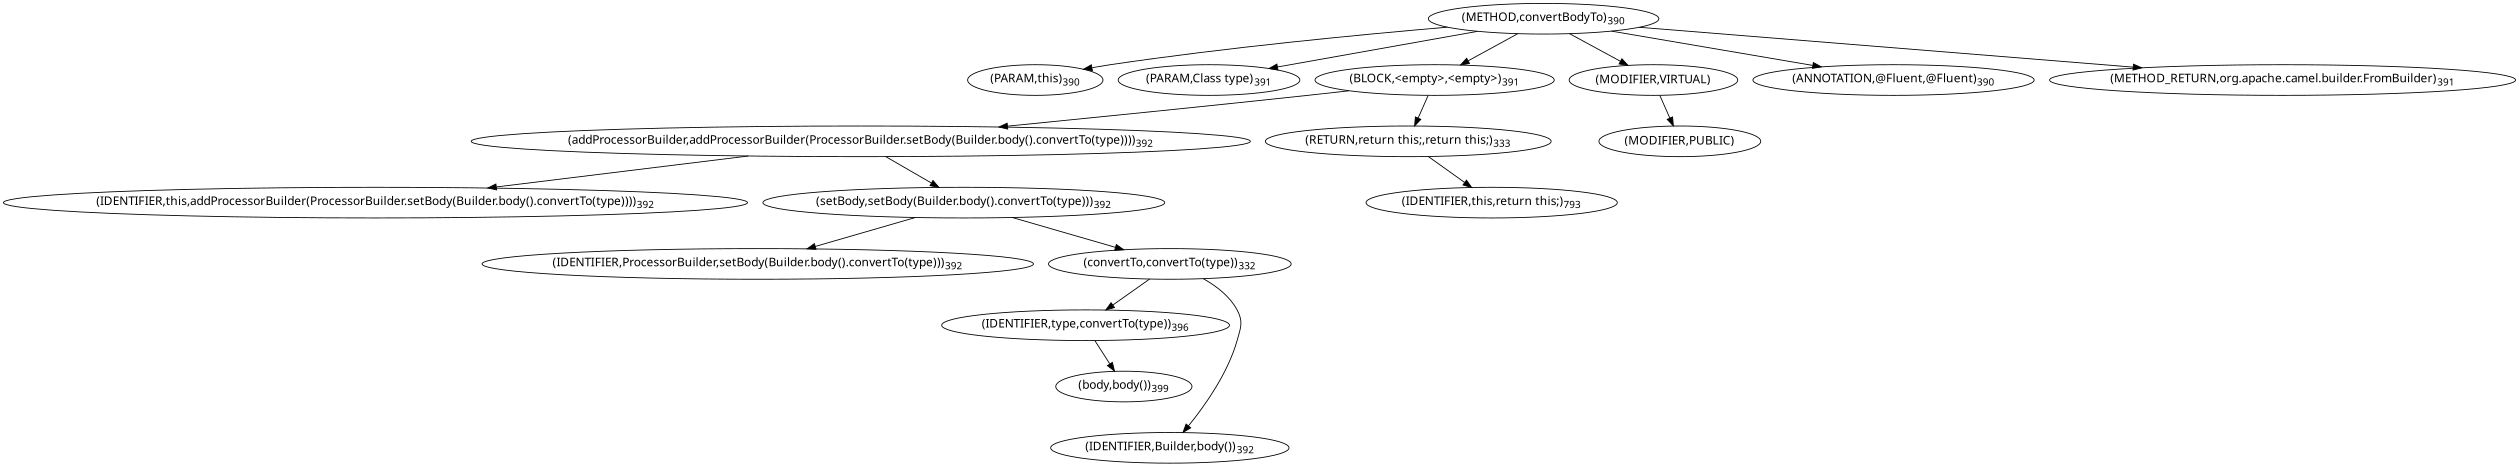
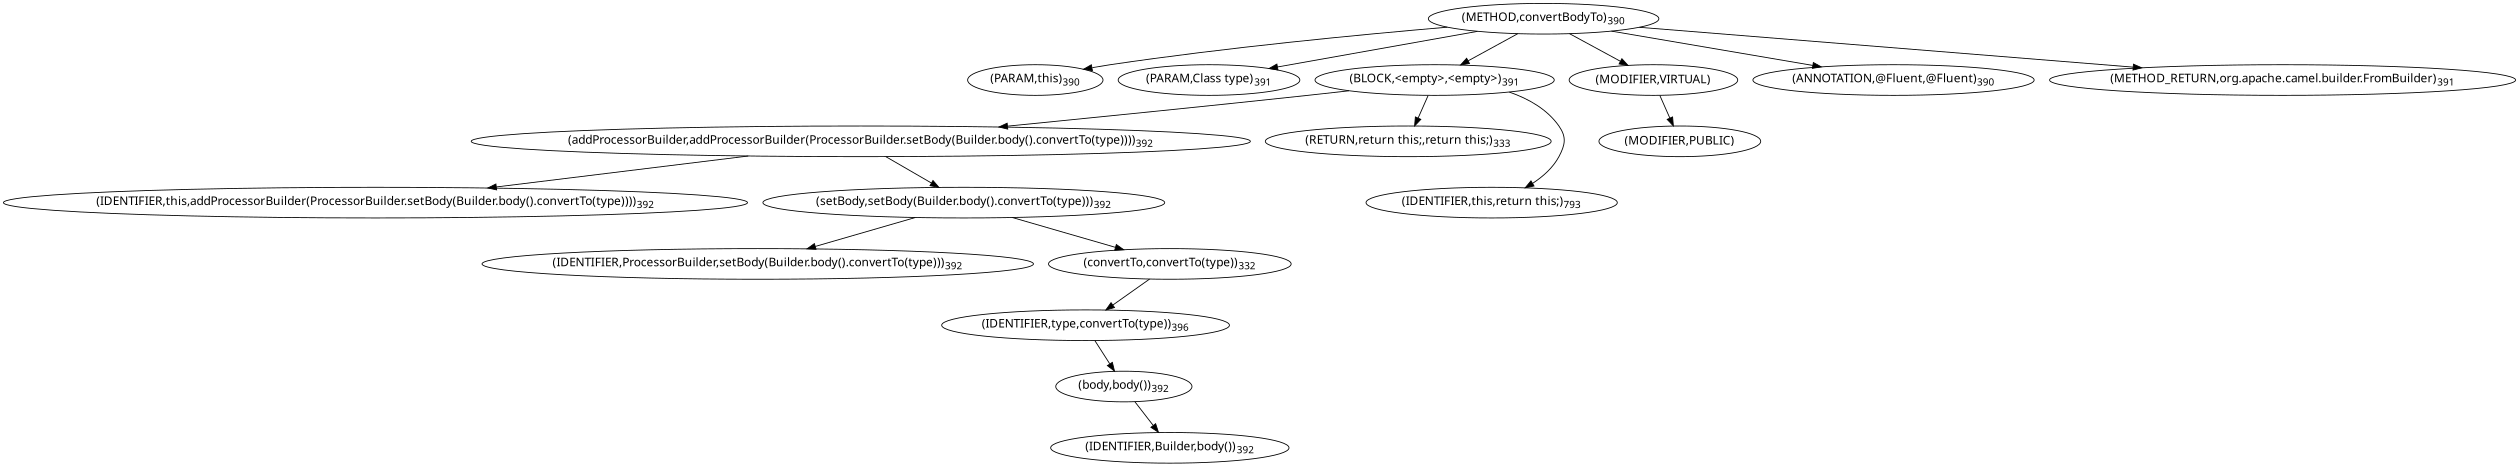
  digraph {
    fontname="Noto Sans"
    node [fontname="Noto Sans"]
    edge [fontname="Noto Sans"]
    n1 [label=<(METHOD,convertBodyTo)<SUB>390</SUB>>]
    n2 [label=<(PARAM,this)<SUB>390</SUB>>]
    n3 [label=<(PARAM,Class type)<SUB>391</SUB>>]
    n4 [label=<(BLOCK,&lt;empty&gt;,&lt;empty&gt;)<SUB>391</SUB>>]
    n5 [label=<(MODIFIER,VIRTUAL)>]
    n6 [label=<(ANNOTATION,@Fluent,@Fluent)<SUB>390</SUB>>]
    n7 [label=<(METHOD_RETURN,org.apache.camel.builder.FromBuilder)<SUB>391</SUB>>]
    n8 [label=<(addProcessorBuilder,addProcessorBuilder(ProcessorBuilder.setBody(Builder.body().convertTo(type))))<SUB>392</SUB>>]
    n9 [label=<(RETURN,return this;,return this;)<SUB>333</SUB>>]
    n10 [label=<(MODIFIER,PUBLIC)>]
    n11 [label=<(IDENTIFIER,this,addProcessorBuilder(ProcessorBuilder.setBody(Builder.body().convertTo(type))))<SUB>392</SUB>>]
    n12 [label=<(setBody,setBody(Builder.body().convertTo(type)))<SUB>392</SUB>>]
    n13 [label=<(IDENTIFIER,this,return this;)<SUB>793</SUB>>]
    n14 [label=<(IDENTIFIER,ProcessorBuilder,setBody(Builder.body().convertTo(type)))<SUB>392</SUB>>]
    n15 [label=<(convertTo,convertTo(type))<SUB>332</SUB>>]
    n16 [label=<(IDENTIFIER,type,convertTo(type))<SUB>396</SUB>>]
-   n17 [label=<(body,body())<SUB>399</SUB>>]
+   n17 [label=<(body,body())<SUB>392</SUB>>]
    n18 [label=<(IDENTIFIER,Builder,body())<SUB>392</SUB>>]
    n1 -> n2
    n1 -> n3
    n1 -> n4
    n1 -> n5
    n1 -> n6
    n1 -> n7
    n4 -> n8
    n4 -> n9
    n5 -> n10
    n8 -> n11
    n8 -> n12
-   n9 -> n13
+   n4 -> n13
    n12 -> n14
    n12 -> n15
    n15 -> n16
    n16 -> n17
-   n15 -> n18
+   n17 -> n18
  }
